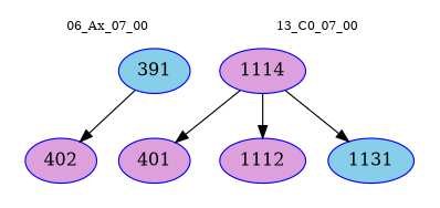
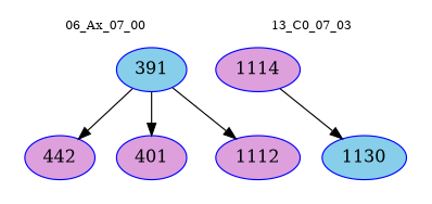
  digraph {
    node [color=blue fillcolor=plum style=filled]
    edge [color=black]
    n1 [fillcolor=skyblue label=391]
-   n2 [label=402]
+   n2 [label=442]
    n3 [label=401]
    n4 [label=1114]
    n5 [label=1112]
-   n6 [fillcolor=skyblue label=1131]
+   n6 [fillcolor=skyblue label=1130]
    subgraph cluster_1 {
      color=white
      fontsize=10
      label="06_Ax_07_00"
      n1
      n2
      n3
    }
    subgraph cluster_2 {
      color=white
      fontsize=10
-     label="13_C0_07_00"
+     label="13_C0_07_03"
      n4
      n5
      n6
    }
    n1 -> n2
-   n4 -> n3
-   n4 -> n5
+   n1 -> n3
+   n1 -> n5
    n4 -> n6
  }
